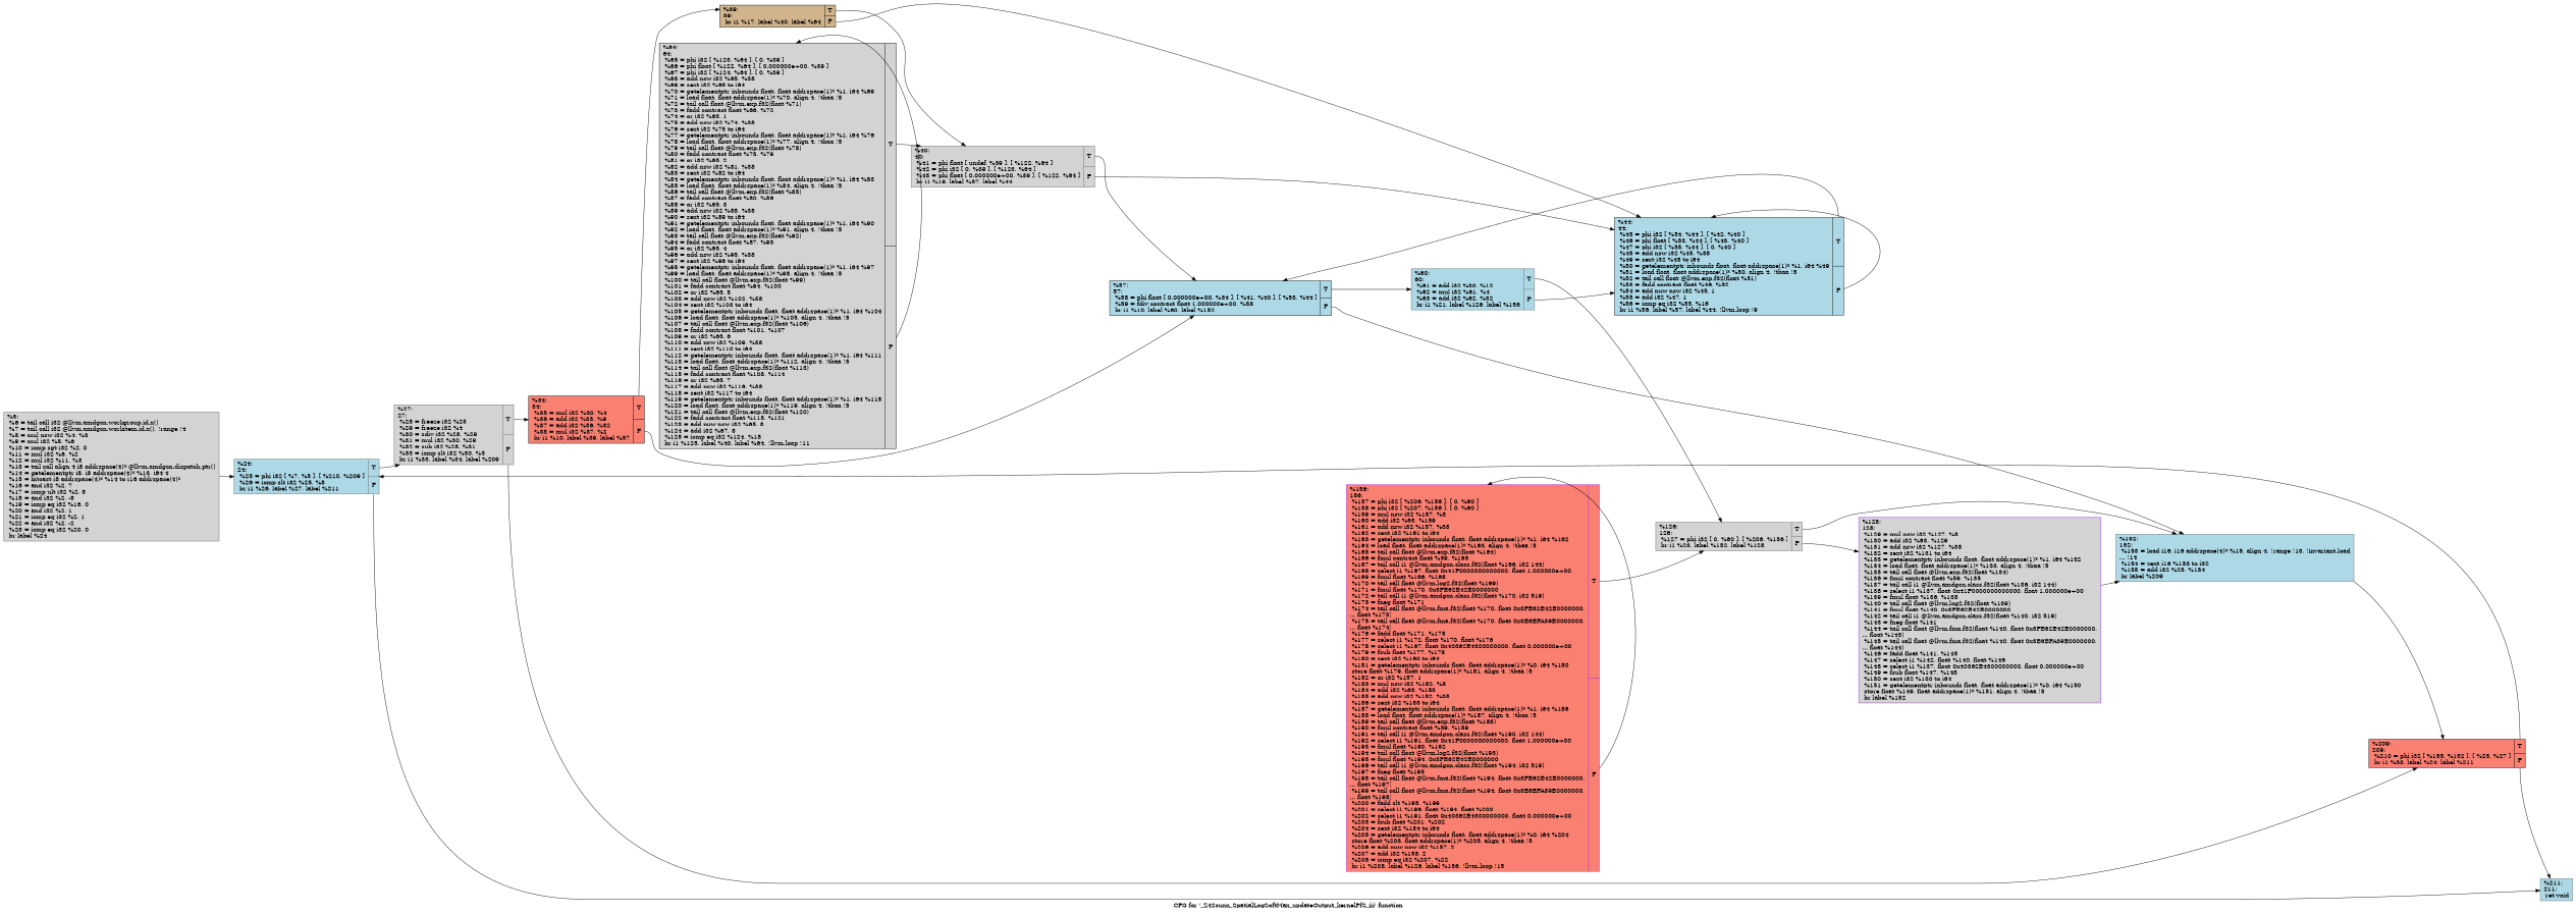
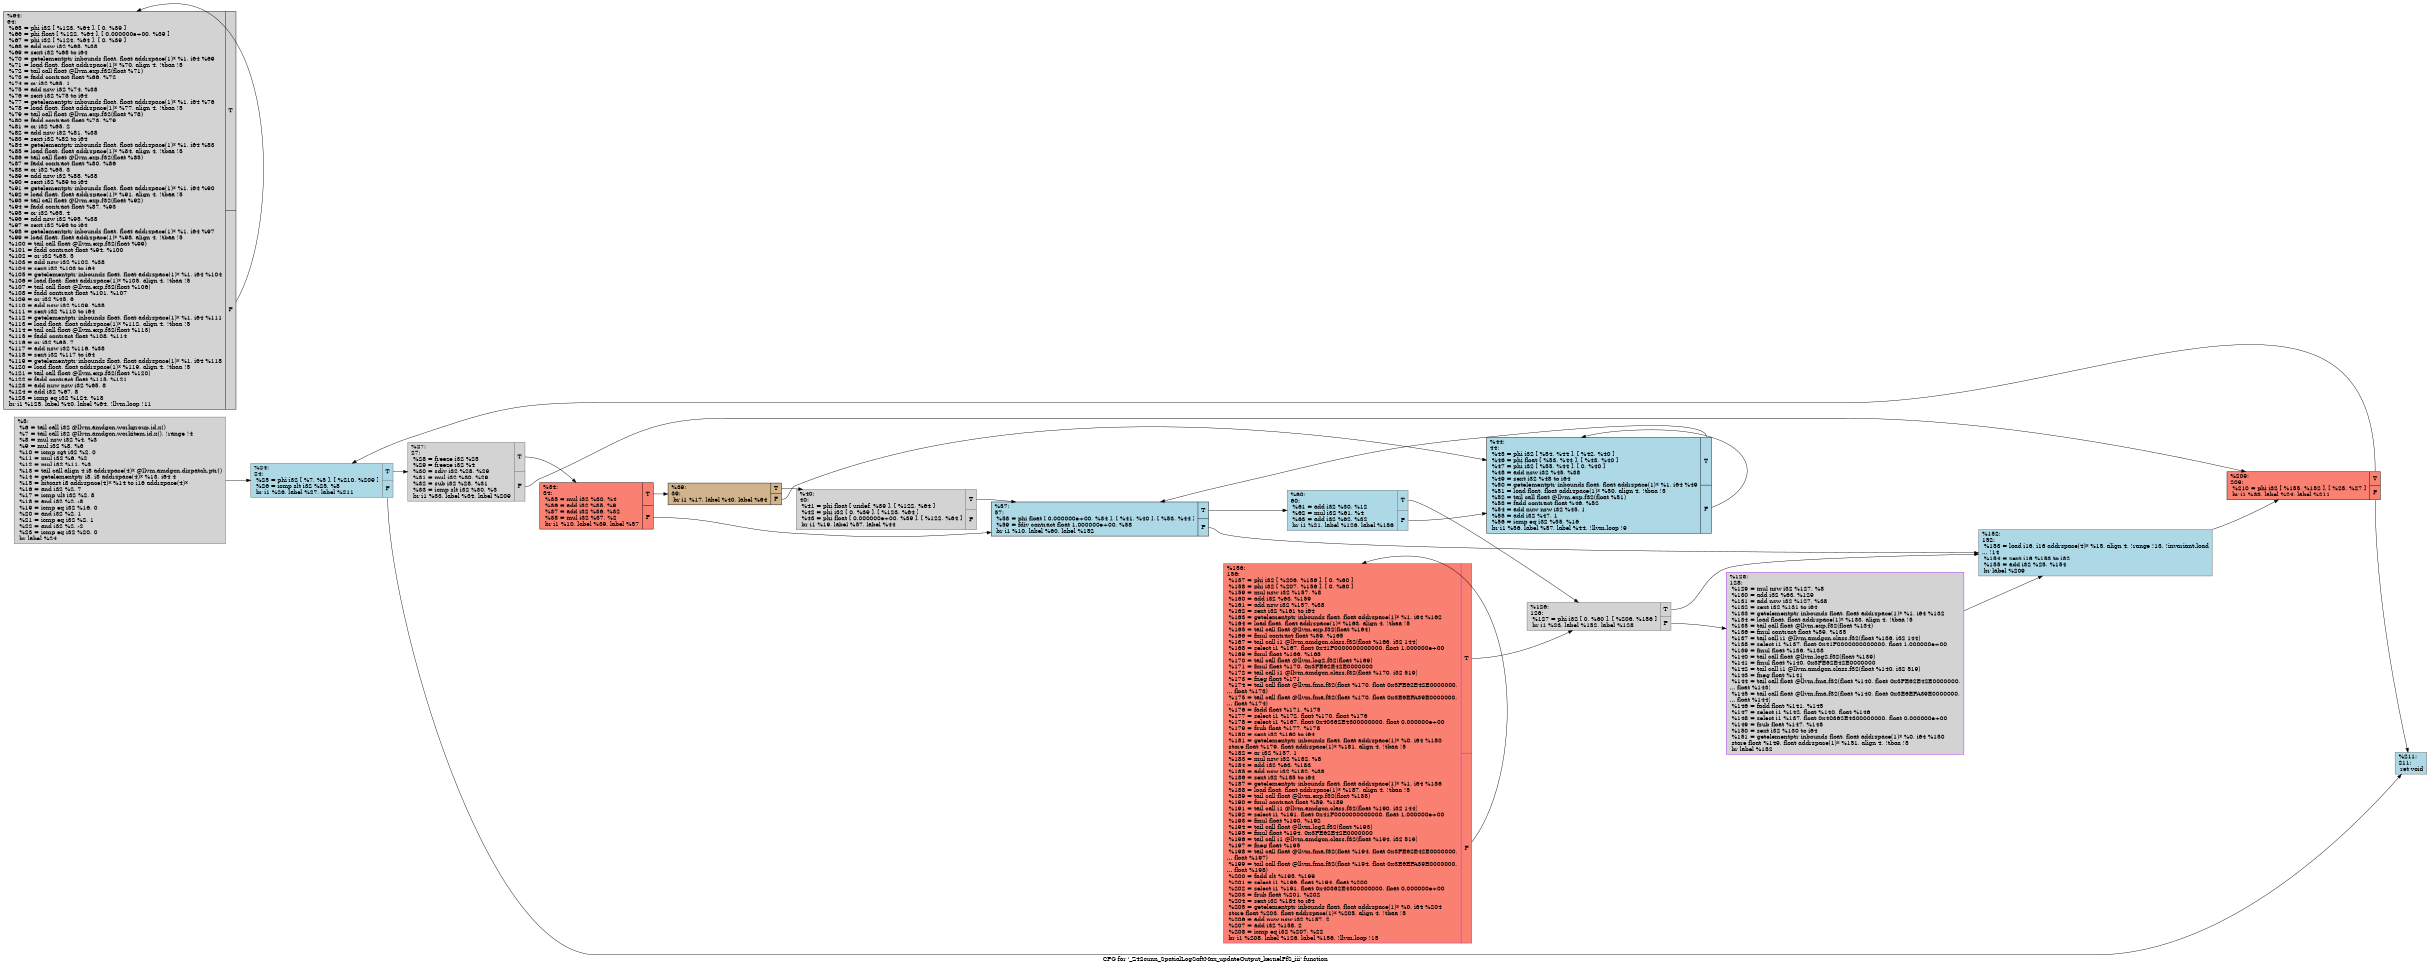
  digraph {
    label="CFG for '_Z42cunn_SpatialLogSoftMax_updateOutput_kernelPfS_iii' function"
    rankdir=LR
    node [color=gray40 fillcolor=lightgrey shape=record style=filled]
    edge [tailport=s0]
    n1 [label="{%5:\l  %6 = tail call i32 @llvm.amdgcn.workgroup.id.x()\l  %7 = tail call i32 @llvm.amdgcn.workitem.id.x(), !range !4\l  %8 = mul nsw i32 %4, %3\l  %9 = mul i32 %8, %6\l  %10 = icmp sgt i32 %2, 0\l  %11 = mul i32 %6, %2\l  %12 = mul i32 %11, %3\l  %13 = tail call align 4 i8 addrspace(4)* @llvm.amdgcn.dispatch.ptr()\l  %14 = getelementptr i8, i8 addrspace(4)* %13, i64 4\l  %15 = bitcast i8 addrspace(4)* %14 to i16 addrspace(4)*\l  %16 = and i32 %2, 7\l  %17 = icmp ult i32 %2, 8\l  %18 = and i32 %2, -8\l  %19 = icmp eq i32 %16, 0\l  %20 = and i32 %2, 1\l  %21 = icmp eq i32 %2, 1\l  %22 = and i32 %2, -2\l  %23 = icmp eq i32 %20, 0\l  br label %24\l}"]
    n2 [fillcolor=lightblue label="{%24:\l24:                                               \l  %25 = phi i32 [ %7, %5 ], [ %210, %209 ]\l  %26 = icmp slt i32 %25, %8\l  br i1 %26, label %27, label %211\l|{<s0>T|<s1>F}}"]
    n3 [label="{%27:\l27:                                               \l  %28 = freeze i32 %25\l  %29 = freeze i32 %4\l  %30 = sdiv i32 %28, %29\l  %31 = mul i32 %30, %29\l  %32 = sub i32 %28, %31\l  %33 = icmp slt i32 %30, %3\l  br i1 %33, label %34, label %209\l|{<s0>T|<s1>F}}"]
    n4 [fillcolor=lightblue label="{%211:\l211:                                              \l  ret void\l}"]
    n5 [color=black fillcolor=salmon label="{%34:\l34:                                               \l  %35 = mul i32 %30, %4\l  %36 = add i32 %35, %9\l  %37 = add i32 %36, %32\l  %38 = mul i32 %37, %2\l  br i1 %10, label %39, label %57\l|{<s0>T|<s1>F}}"]
    n6 [color=black fillcolor=salmon label="{%209:\l209:                                              \l  %210 = phi i32 [ %155, %152 ], [ %25, %27 ]\l  br i1 %33, label %24, label %211\l|{<s0>T|<s1>F}}"]
    n7 [color=black fillcolor=tan label="{%39:\l39:                                               \l  br i1 %17, label %40, label %64\l|{<s0>T|<s1>F}}"]
    n8 [color=black fillcolor=lightblue label="{%57:\l57:                                               \l  %58 = phi float [ 0.000000e+00, %34 ], [ %41, %40 ], [ %53, %44 ]\l  %59 = fdiv contract float 1.000000e+00, %58\l  br i1 %10, label %60, label %152\l|{<s0>T|<s1>F}}"]
    n9 [label="{%40:\l40:                                               \l  %41 = phi float [ undef, %39 ], [ %122, %64 ]\l  %42 = phi i32 [ 0, %39 ], [ %123, %64 ]\l  %43 = phi float [ 0.000000e+00, %39 ], [ %122, %64 ]\l  br i1 %19, label %57, label %44\l|{<s0>T|<s1>F}}"]
    n10 [color=black fillcolor=lightblue label="{%44:\l44:                                               \l  %45 = phi i32 [ %54, %44 ], [ %42, %40 ]\l  %46 = phi float [ %53, %44 ], [ %43, %40 ]\l  %47 = phi i32 [ %55, %44 ], [ 0, %40 ]\l  %48 = add nsw i32 %45, %38\l  %49 = sext i32 %48 to i64\l  %50 = getelementptr inbounds float, float addrspace(1)* %1, i64 %49\l  %51 = load float, float addrspace(1)* %50, align 4, !tbaa !5\l  %52 = tail call float @llvm.exp.f32(float %51)\l  %53 = fadd contract float %46, %52\l  %54 = add nuw nsw i32 %45, 1\l  %55 = add i32 %47, 1\l  %56 = icmp eq i32 %55, %16\l  br i1 %56, label %57, label %44, !llvm.loop !9\l|{<s0>T|<s1>F}}"]
    n11 [fillcolor=lightblue label="{%60:\l60:                                               \l  %61 = add i32 %30, %12\l  %62 = mul i32 %61, %4\l  %63 = add i32 %62, %32\l  br i1 %21, label %126, label %156\l|{<s0>T|<s1>F}}"]
    n12 [fillcolor=lightblue label="{%152:\l152:                                              \l  %153 = load i16, i16 addrspace(4)* %15, align 4, !range !13, !invariant.load\l... !14\l  %154 = zext i16 %153 to i32\l  %155 = add i32 %25, %154\l  br label %209\l}"]
-   n13 [color=black label="{%64:\l64:                                               \l  %65 = phi i32 [ %123, %64 ], [ 0, %39 ]\l  %66 = phi float [ %122, %64 ], [ 0.000000e+00, %39 ]\l  %67 = phi i32 [ %124, %64 ], [ 0, %39 ]\l  %68 = add nsw i32 %65, %38\l  %69 = sext i32 %68 to i64\l  %70 = getelementptr inbounds float, float addrspace(1)* %1, i64 %69\l  %71 = load float, float addrspace(1)* %70, align 4, !tbaa !5\l  %72 = tail call float @llvm.exp.f32(float %71)\l  %73 = fadd contract float %66, %72\l  %74 = or i32 %65, 1\l  %75 = add nsw i32 %74, %38\l  %76 = sext i32 %75 to i64\l  %77 = getelementptr inbounds float, float addrspace(1)* %1, i64 %76\l  %78 = load float, float addrspace(1)* %77, align 4, !tbaa !5\l  %79 = tail call float @llvm.exp.f32(float %78)\l  %80 = fadd contract float %73, %79\l  %81 = or i32 %65, 2\l  %82 = add nsw i32 %81, %38\l  %83 = sext i32 %82 to i64\l  %84 = getelementptr inbounds float, float addrspace(1)* %1, i64 %83\l  %85 = load float, float addrspace(1)* %84, align 4, !tbaa !5\l  %86 = tail call float @llvm.exp.f32(float %85)\l  %87 = fadd contract float %80, %86\l  %88 = or i32 %65, 3\l  %89 = add nsw i32 %88, %38\l  %90 = sext i32 %89 to i64\l  %91 = getelementptr inbounds float, float addrspace(1)* %1, i64 %90\l  %92 = load float, float addrspace(1)* %91, align 4, !tbaa !5\l  %93 = tail call float @llvm.exp.f32(float %92)\l  %94 = fadd contract float %87, %93\l  %95 = or i32 %65, 4\l  %96 = add nsw i32 %95, %38\l  %97 = sext i32 %96 to i64\l  %98 = getelementptr inbounds float, float addrspace(1)* %1, i64 %97\l  %99 = load float, float addrspace(1)* %98, align 4, !tbaa !5\l  %100 = tail call float @llvm.exp.f32(float %99)\l  %101 = fadd contract float %94, %100\l  %102 = or i32 %65, 5\l  %103 = add nsw i32 %102, %38\l  %104 = sext i32 %103 to i64\l  %105 = getelementptr inbounds float, float addrspace(1)* %1, i64 %104\l  %106 = load float, float addrspace(1)* %105, align 4, !tbaa !5\l  %107 = tail call float @llvm.exp.f32(float %106)\l  %108 = fadd contract float %101, %107\l  %109 = or i32 %65, 6\l  %110 = add nsw i32 %109, %38\l  %111 = sext i32 %110 to i64\l  %112 = getelementptr inbounds float, float addrspace(1)* %1, i64 %111\l  %113 = load float, float addrspace(1)* %112, align 4, !tbaa !5\l  %114 = tail call float @llvm.exp.f32(float %113)\l  %115 = fadd contract float %108, %114\l  %116 = or i32 %65, 7\l  %117 = add nsw i32 %116, %38\l  %118 = sext i32 %117 to i64\l  %119 = getelementptr inbounds float, float addrspace(1)* %1, i64 %118\l  %120 = load float, float addrspace(1)* %119, align 4, !tbaa !5\l  %121 = tail call float @llvm.exp.f32(float %120)\l  %122 = fadd contract float %115, %121\l  %123 = add nuw nsw i32 %65, 8\l  %124 = add i32 %67, 8\l  %125 = icmp eq i32 %124, %18\l  br i1 %125, label %40, label %64, !llvm.loop !11\l|{<s0>T|<s1>F}}"]
+   n13 [color=black label="{%64:\l64:                                               \l  %65 = phi i32 [ %123, %64 ], [ 0, %39 ]\l  %66 = phi float [ %122, %64 ], [ 0.000000e+00, %39 ]\l  %67 = phi i32 [ %124, %64 ], [ 0, %39 ]\l  %68 = add nsw i32 %65, %38\l  %69 = sext i32 %68 to i64\l  %70 = getelementptr inbounds float, float addrspace(1)* %1, i64 %69\l  %71 = load float, float addrspace(1)* %70, align 4, !tbaa !5\l  %72 = tail call float @llvm.exp.f32(float %71)\l  %73 = fadd contract float %66, %72\l  %74 = or i32 %65, 1\l  %75 = add nsw i32 %74, %38\l  %76 = sext i32 %75 to i64\l  %77 = getelementptr inbounds float, float addrspace(1)* %1, i64 %76\l  %78 = load float, float addrspace(1)* %77, align 4, !tbaa !5\l  %79 = tail call float @llvm.exp.f32(float %78)\l  %80 = fadd contract float %73, %79\l  %81 = or i32 %65, 2\l  %82 = add nsw i32 %81, %38\l  %83 = sext i32 %82 to i64\l  %84 = getelementptr inbounds float, float addrspace(1)* %1, i64 %83\l  %85 = load float, float addrspace(1)* %84, align 4, !tbaa !5\l  %86 = tail call float @llvm.exp.f32(float %85)\l  %87 = fadd contract float %80, %86\l  %88 = or i32 %65, 3\l  %89 = add nsw i32 %88, %38\l  %90 = sext i32 %89 to i64\l  %91 = getelementptr inbounds float, float addrspace(1)* %1, i64 %90\l  %92 = load float, float addrspace(1)* %91, align 4, !tbaa !5\l  %93 = tail call float @llvm.exp.f32(float %92)\l  %94 = fadd contract float %87, %93\l  %95 = or i32 %65, 4\l  %96 = add nsw i32 %95, %38\l  %97 = sext i32 %96 to i64\l  %98 = getelementptr inbounds float, float addrspace(1)* %1, i64 %97\l  %99 = load float, float addrspace(1)* %98, align 4, !tbaa !5\l  %100 = tail call float @llvm.exp.f32(float %99)\l  %101 = fadd contract float %94, %100\l  %102 = or i32 %65, 5\l  %103 = add nsw i32 %102, %38\l  %104 = sext i32 %103 to i64\l  %105 = getelementptr inbounds float, float addrspace(1)* %1, i64 %104\l  %106 = load float, float addrspace(1)* %105, align 4, !tbaa !5\l  %107 = tail call float @llvm.exp.f32(float %106)\l  %108 = fadd contract float %101, %107\l  %109 = or i32 %45, 6\l  %110 = add nsw i32 %109, %38\l  %111 = sext i32 %110 to i64\l  %112 = getelementptr inbounds float, float addrspace(1)* %1, i64 %111\l  %113 = load float, float addrspace(1)* %112, align 4, !tbaa !5\l  %114 = tail call float @llvm.exp.f32(float %113)\l  %115 = fadd contract float %108, %114\l  %116 = or i32 %65, 7\l  %117 = add nsw i32 %116, %38\l  %118 = sext i32 %117 to i64\l  %119 = getelementptr inbounds float, float addrspace(1)* %1, i64 %118\l  %120 = load float, float addrspace(1)* %119, align 4, !tbaa !5\l  %121 = tail call float @llvm.exp.f32(float %120)\l  %122 = fadd contract float %115, %121\l  %123 = add nuw nsw i32 %65, 8\l  %124 = add i32 %67, 8\l  %125 = icmp eq i32 %124, %18\l  br i1 %125, label %40, label %64, !llvm.loop !11\l|{<s0>T|<s1>F}}"]
    n14 [label="{%126:\l126:                                              \l  %127 = phi i32 [ 0, %60 ], [ %206, %156 ]\l  br i1 %23, label %152, label %128\l|{<s0>T|<s1>F}}"]
    n15 [color=purple label="{%128:\l128:                                              \l  %129 = mul nsw i32 %127, %8\l  %130 = add i32 %63, %129\l  %131 = add nsw i32 %127, %38\l  %132 = sext i32 %131 to i64\l  %133 = getelementptr inbounds float, float addrspace(1)* %1, i64 %132\l  %134 = load float, float addrspace(1)* %133, align 4, !tbaa !5\l  %135 = tail call float @llvm.exp.f32(float %134)\l  %136 = fmul contract float %59, %135\l  %137 = tail call i1 @llvm.amdgcn.class.f32(float %136, i32 144)\l  %138 = select i1 %137, float 0x41F0000000000000, float 1.000000e+00\l  %139 = fmul float %136, %138\l  %140 = tail call float @llvm.log2.f32(float %139)\l  %141 = fmul float %140, 0x3FE62E42E0000000\l  %142 = tail call i1 @llvm.amdgcn.class.f32(float %140, i32 519)\l  %143 = fneg float %141\l  %144 = tail call float @llvm.fma.f32(float %140, float 0x3FE62E42E0000000,\l... float %143)\l  %145 = tail call float @llvm.fma.f32(float %140, float 0x3E6EFA39E0000000,\l... float %144)\l  %146 = fadd float %141, %145\l  %147 = select i1 %142, float %140, float %146\l  %148 = select i1 %137, float 0x40362E4300000000, float 0.000000e+00\l  %149 = fsub float %147, %148\l  %150 = sext i32 %130 to i64\l  %151 = getelementptr inbounds float, float addrspace(1)* %0, i64 %150\l  store float %149, float addrspace(1)* %151, align 4, !tbaa !5\l  br label %152\l}"]
    n16 [color=purple fillcolor=salmon label="{%156:\l156:                                              \l  %157 = phi i32 [ %206, %156 ], [ 0, %60 ]\l  %158 = phi i32 [ %207, %156 ], [ 0, %60 ]\l  %159 = mul nsw i32 %157, %8\l  %160 = add i32 %63, %159\l  %161 = add nsw i32 %157, %38\l  %162 = sext i32 %161 to i64\l  %163 = getelementptr inbounds float, float addrspace(1)* %1, i64 %162\l  %164 = load float, float addrspace(1)* %163, align 4, !tbaa !5\l  %165 = tail call float @llvm.exp.f32(float %164)\l  %166 = fmul contract float %59, %165\l  %167 = tail call i1 @llvm.amdgcn.class.f32(float %166, i32 144)\l  %168 = select i1 %167, float 0x41F0000000000000, float 1.000000e+00\l  %169 = fmul float %166, %168\l  %170 = tail call float @llvm.log2.f32(float %169)\l  %171 = fmul float %170, 0x3FE62E42E0000000\l  %172 = tail call i1 @llvm.amdgcn.class.f32(float %170, i32 519)\l  %173 = fneg float %171\l  %174 = tail call float @llvm.fma.f32(float %170, float 0x3FE62E42E0000000,\l... float %173)\l  %175 = tail call float @llvm.fma.f32(float %170, float 0x3E6EFA39E0000000,\l... float %174)\l  %176 = fadd float %171, %175\l  %177 = select i1 %172, float %170, float %176\l  %178 = select i1 %167, float 0x40362E4300000000, float 0.000000e+00\l  %179 = fsub float %177, %178\l  %180 = sext i32 %160 to i64\l  %181 = getelementptr inbounds float, float addrspace(1)* %0, i64 %180\l  store float %179, float addrspace(1)* %181, align 4, !tbaa !5\l  %182 = or i32 %157, 1\l  %183 = mul nsw i32 %182, %8\l  %184 = add i32 %63, %183\l  %185 = add nsw i32 %182, %38\l  %186 = sext i32 %185 to i64\l  %187 = getelementptr inbounds float, float addrspace(1)* %1, i64 %186\l  %188 = load float, float addrspace(1)* %187, align 4, !tbaa !5\l  %189 = tail call float @llvm.exp.f32(float %188)\l  %190 = fmul contract float %59, %189\l  %191 = tail call i1 @llvm.amdgcn.class.f32(float %190, i32 144)\l  %192 = select i1 %191, float 0x41F0000000000000, float 1.000000e+00\l  %193 = fmul float %190, %192\l  %194 = tail call float @llvm.log2.f32(float %193)\l  %195 = fmul float %194, 0x3FE62E42E0000000\l  %196 = tail call i1 @llvm.amdgcn.class.f32(float %194, i32 519)\l  %197 = fneg float %195\l  %198 = tail call float @llvm.fma.f32(float %194, float 0x3FE62E42E0000000,\l... float %197)\l  %199 = tail call float @llvm.fma.f32(float %194, float 0x3E6EFA39E0000000,\l... float %198)\l  %200 = fadd slt %195, %199\l  %201 = select i1 %196, float %194, float %200\l  %202 = select i1 %191, float 0x40362E4300000000, float 0.000000e+00\l  %203 = fsub float %201, %202\l  %204 = sext i32 %184 to i64\l  %205 = getelementptr inbounds float, float addrspace(1)* %0, i64 %204\l  store float %203, float addrspace(1)* %205, align 4, !tbaa !5\l  %206 = add nuw nsw i32 %157, 2\l  %207 = add i32 %158, 2\l  %208 = icmp eq i32 %207, %22\l  br i1 %208, label %126, label %156, !llvm.loop !15\l|{<s0>T|<s1>F}}"]
    n1 -> n2
    n2 -> n3
    n2 -> n4 [tailport=s1]
    n3 -> n5
    n3 -> n6 [tailport=s1]
    n5 -> n7
    n5 -> n8 [tailport=s1]
    n6 -> n2
    n6 -> n4 [tailport=s1]
    n7 -> n9
    n7 -> n10 [tailport=s1]
    n8 -> n11
    n8 -> n12 [tailport=s1]
    n9 -> n8
-   n9 -> n10 [tailport=s1]
    n10 -> n8
    n10 -> n10 [tailport=s1]
    n11 -> n10 [tailport=s1]
    n11 -> n14
    n12 -> n6
-   n13 -> n9
    n13 -> n13 [tailport=s1]
    n14 -> n12
    n14 -> n15 [tailport=s1]
    n15 -> n12
    n16 -> n14
    n16 -> n16 [tailport=s1]
  }
